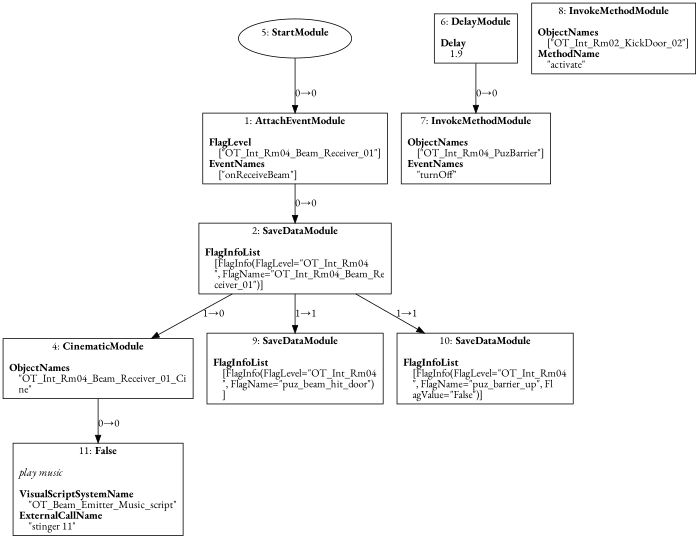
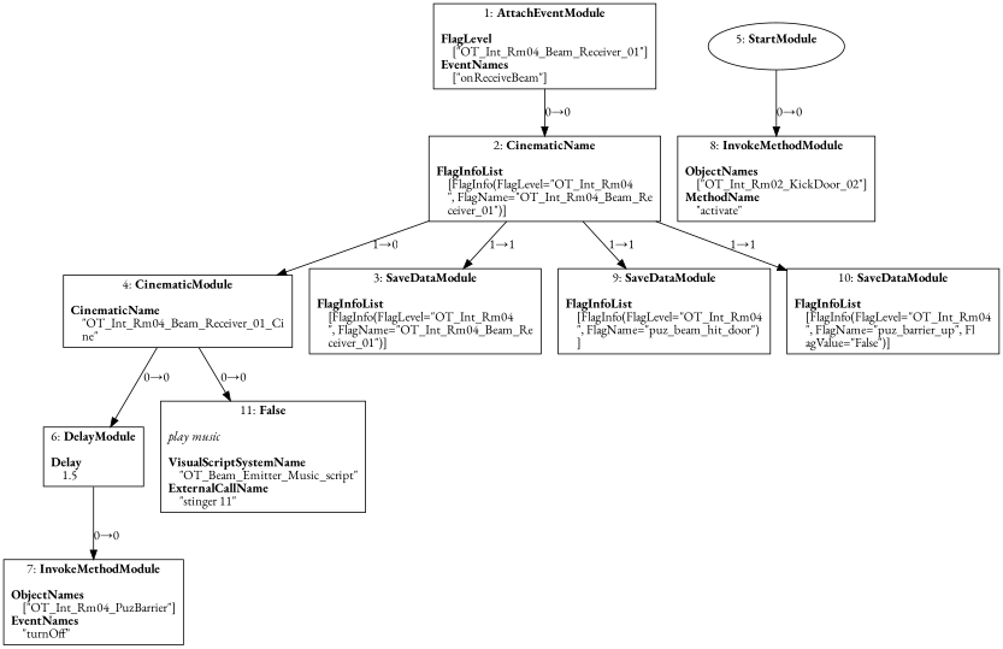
  digraph {
    fontname="EB Garamond"
    splines=spline
    node [fontname="EB Garamond" shape=box]
    edge [fontname="EB Garamond"]
    n1 [label=<1: <b>AttachEventModule</b><br/><br/><b>FlagLevel</b><br align="left"/>    [&quot;OT_Int_Rm04_Beam_Receiver_01&quot;]<br align="left"/><b>EventNames</b><br align="left"/>    [&quot;onReceiveBeam&quot;]<br align="left"/>>]
-   n2 [label=<2: <b>SaveDataModule</b><br/><br/><b>FlagInfoList</b><br align="left"/>    [FlagInfo(FlagLevel=&quot;OT_Int_Rm04<br align="left"/>    &quot;, FlagName=&quot;OT_Int_Rm04_Beam_Re<br align="left"/>    ceiver_01&quot;)]<br align="left"/>>]
-   n3 [label=<4: <b>CinematicModule</b><br/><br/><b>ObjectNames</b><br align="left"/>    &quot;OT_Int_Rm04_Beam_Receiver_01_Ci<br align="left"/>    ne&quot;<br align="left"/>>]
+   n2 [label=<2: <b>CinematicName</b><br/><br/><b>FlagInfoList</b><br align="left"/>    [FlagInfo(FlagLevel=&quot;OT_Int_Rm04<br align="left"/>    &quot;, FlagName=&quot;OT_Int_Rm04_Beam_Re<br align="left"/>    ceiver_01&quot;)]<br align="left"/>>]
+   n3 [label=<4: <b>CinematicModule</b><br/><br/><b>CinematicName</b><br align="left"/>    &quot;OT_Int_Rm04_Beam_Receiver_01_Ci<br align="left"/>    ne&quot;<br align="left"/>>]
+   n4 [label=<3: <b>SaveDataModule</b><br/><br/><b>FlagInfoList</b><br align="left"/>    [FlagInfo(FlagLevel=&quot;OT_Int_Rm04<br align="left"/>    &quot;, FlagName=&quot;OT_Int_Rm04_Beam_Re<br align="left"/>    ceiver_01&quot;)]<br align="left"/>>]
    n5 [label=<9: <b>SaveDataModule</b><br/><br/><b>FlagInfoList</b><br align="left"/>    [FlagInfo(FlagLevel=&quot;OT_Int_Rm04<br align="left"/>    &quot;, FlagName=&quot;puz_beam_hit_door&quot;)<br align="left"/>    ]<br align="left"/>>]
    n6 [label=<10: <b>SaveDataModule</b><br/><br/><b>FlagInfoList</b><br align="left"/>    [FlagInfo(FlagLevel=&quot;OT_Int_Rm04<br align="left"/>    &quot;, FlagName=&quot;puz_barrier_up&quot;, Fl<br align="left"/>    agValue=&quot;False&quot;)]<br align="left"/>>]
-   n7 [label=<6: <b>DelayModule</b><br/><br/><b>Delay</b><br align="left"/>    1.9<br align="left"/>>]
+   n7 [label=<6: <b>DelayModule</b><br/><br/><b>Delay</b><br align="left"/>    1.5<br align="left"/>>]
    n8 [label=<11: <b>False</b><br/><br/><i>play music<br align="left"/></i><br align="left"/><b>VisualScriptSystemName</b><br align="left"/>    &quot;OT_Beam_Emitter_Music_script&quot;<br align="left"/><b>ExternalCallName</b><br align="left"/>    &quot;stinger 11&quot;<br align="left"/>>]
    n9 [label=<7: <b>InvokeMethodModule</b><br/><br/><b>ObjectNames</b><br align="left"/>    [&quot;OT_Int_Rm04_PuzBarrier&quot;]<br align="left"/><b>EventNames</b><br align="left"/>    &quot;turnOff&quot;<br align="left"/>>]
    n10 [label=<5: <b>StartModule</b><br/><br/>> shape=oval]
    n11 [label=<8: <b>InvokeMethodModule</b><br/><br/><b>ObjectNames</b><br align="left"/>    [&quot;OT_Int_Rm02_KickDoor_02&quot;]<br align="left"/><b>MethodName</b><br align="left"/>    &quot;activate&quot;<br align="left"/>>]
    n1 -> n2 [label="0→0"]
    n2 -> n3 [label="1→0"]
+   n2 -> n4 [label="1→1"]
    n2 -> n5 [label="1→1"]
    n2 -> n6 [label="1→1"]
+   n3 -> n7 [label="0→0"]
    n3 -> n8 [label="0→0"]
    n7 -> n9 [label="0→0"]
-   n10 -> n1 [label="0→0"]
+   n10 -> n11 [label="0→0"]
  }
